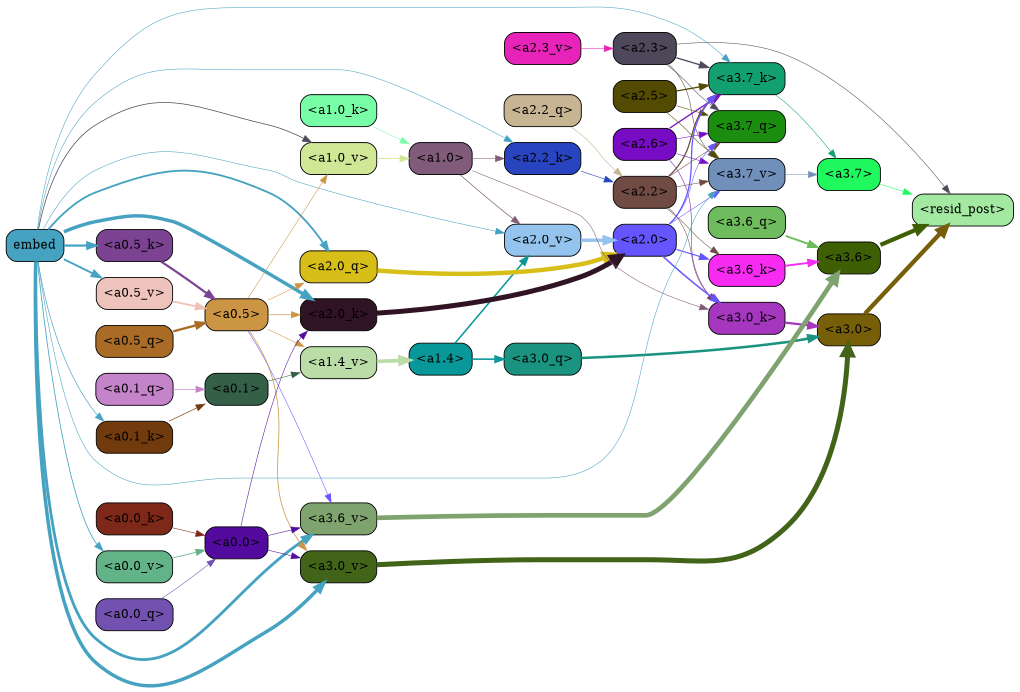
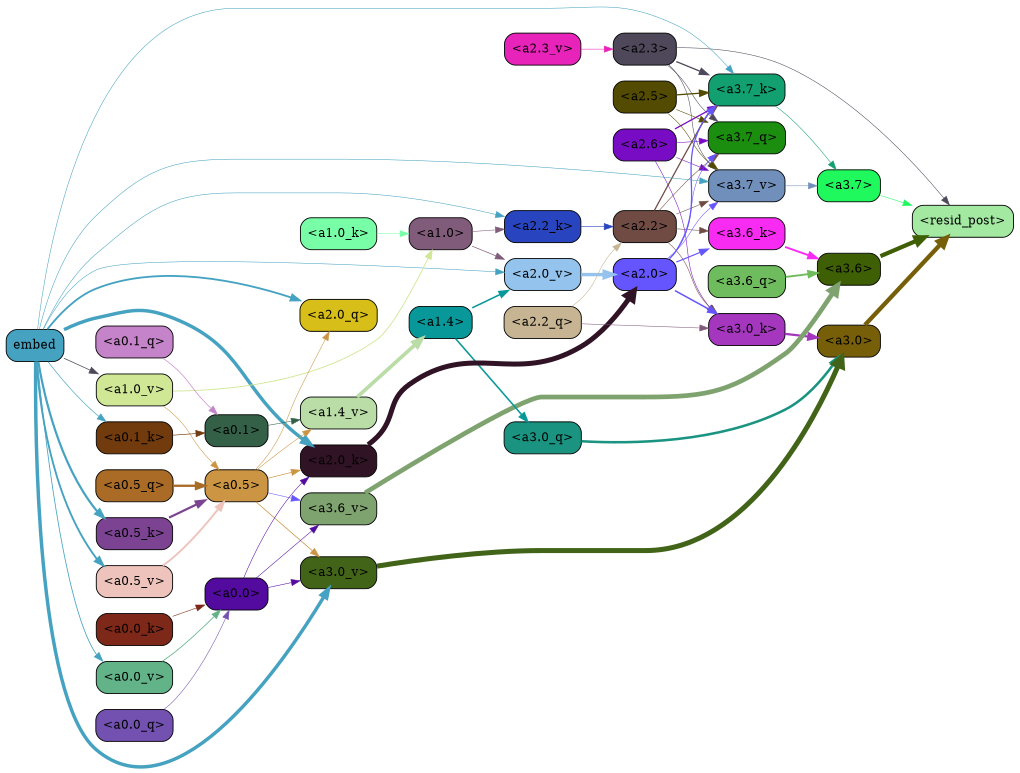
  strict digraph {
    fontname="DejaVu Serif"
    rankdir=LR
    splines=true
    node [color=black fontname="DejaVu Serif" shape=box style="filled, rounded"]
    edge [color="#45a2c1" fontname="DejaVu Serif" penwidth=0.6]
    "<a3.7>" [fillcolor="#1ff95d"]
    "<resid_post>" [fillcolor="#a3e9a2"]
    "<a3.6>" [fillcolor="#3e5f04"]
    "<a3.0>" [fillcolor="#765f08"]
    "<a2.3>" [fillcolor="#4e485a"]
    "<a3.7_q>" [fillcolor="#1b8e10"]
    "<a3.7_k>" [fillcolor="#12a070"]
    "<a3.7_v>" [fillcolor="#708fba"]
    "<a3.6_q>" [fillcolor="#6fbc5e"]
    "<a3.0_q>" [fillcolor="#1a9480"]
    "<a3.6_k>" [fillcolor="#f82bf3"]
    "<a3.0_k>" [fillcolor="#a537be"]
    "<a3.6_v>" [fillcolor="#7fa36f"]
    "<a3.0_v>" [fillcolor="#426419"]
    "<a2.6>" [fillcolor="#780cc5"]
    "<a2.5>" [fillcolor="#524b01"]
    "<a2.2>" [fillcolor="#6f4b44"]
    "<a2.0>" [fillcolor="#6555fe"]
    "<a1.4>" [fillcolor="#099899"]
    "<a2.0_v>" [fillcolor="#94c4ee"]
    embed [fillcolor="#45a2c1"]
    "<a2.0_q>" [fillcolor="#d8be18"]
    "<a2.2_k>" [fillcolor="#2845bf"]
    "<a2.0_k>" [fillcolor="#301325"]
    "<a1.0_v>" [fillcolor="#d0e796"]
    "<a0.5_k>" [fillcolor="#7b4391"]
    "<a0.1_k>" [fillcolor="#723b0d"]
    "<a0.5_v>" [fillcolor="#eec3bb"]
    "<a0.0_v>" [fillcolor="#63b389"]
    "<a1.4_v>" [fillcolor="#badca6"]
    "<a1.0>" [fillcolor="#805b7a"]
    "<a0.5>" [fillcolor="#cb9543"]
    "<a0.1>" [fillcolor="#336046"]
    "<a0.0>" [fillcolor="#520a9f"]
    "<a2.2_q>" [fillcolor="#c6b493"]
    "<a2.3_v>" [fillcolor="#e823b9"]
    "<a1.0_k>" [fillcolor="#77fea6"]
    "<a0.5_q>" [fillcolor="#a96b26"]
    "<a0.1_q>" [fillcolor="#c583ca"]
    "<a0.0_q>" [fillcolor="#7251b1"]
    "<a0.0_k>" [fillcolor="#7d2818"]
    "<a3.7>" -> "<resid_post>" [color="#1ff95d"]
    "<a3.6>" -> "<resid_post>" [color="#3e5f04" penwidth=4.746312499046326]
    "<a3.0>" -> "<resid_post>" [color="#765f08" penwidth=4.896343111991882]
    "<a2.3>" -> "<resid_post>" [color="#4e485a"]
    "<a2.3>" -> "<a3.7_q>" [color="#4e485a"]
    "<a2.3>" -> "<a3.7_k>" [color="#4e485a" penwidth=1.467104621231556]
    "<a2.3>" -> "<a3.7_v>" [color="#4e485a"]
    "<a3.7_k>" -> "<a3.7>" [color="#12a070"]
    "<a3.7_v>" -> "<a3.7>" [color="#708fba"]
    "<a3.6_q>" -> "<a3.6>" [color="#6fbc5e" penwidth=2.160832464694977]
    "<a3.0_q>" -> "<a3.0>" [color="#1a9480" penwidth=2.870753765106201]
    "<a3.6_k>" -> "<a3.6>" [color="#f82bf3" penwidth=2.13908451795578]
    "<a3.0_k>" -> "<a3.0>" [color="#a537be" penwidth=2.520303964614868]
    "<a3.6_v>" -> "<a3.6>" [color="#7fa36f" penwidth=5.297133803367615]
    "<a3.0_v>" -> "<a3.0>" [color="#426419" penwidth=5.680712580680847]
    "<a2.6>" -> "<a3.7_q>" [color="#780cc5"]
    "<a2.6>" -> "<a3.7_k>" [color="#780cc5" penwidth=1.4453159049153328]
    "<a2.6>" -> "<a3.7_v>" [color="#780cc5"]
    "<a2.6>" -> "<a3.0_k>" [color="#780cc5"]
    "<a2.5>" -> "<a3.7_q>" [color="#524b01"]
    "<a2.5>" -> "<a3.7_k>" [color="#524b01" penwidth=1.4526091292500496]
    "<a2.5>" -> "<a3.7_v>" [color="#524b01"]
    "<a2.2>" -> "<a3.7_q>" [color="#6f4b44"]
    "<a2.2>" -> "<a3.7_k>" [color="#6f4b44" penwidth=1.4310357049107552]
    "<a2.2>" -> "<a3.7_v>" [color="#6f4b44"]
    "<a2.2>" -> "<a3.6_k>" [color="#6f4b44"]
    "<a2.2>" -> "<a3.0_k>" [color="#6f4b44"]
    "<a2.0>" -> "<a3.7_q>" [color="#6555fe"]
    "<a2.0>" -> "<a3.7_k>" [color="#6555fe" penwidth=1.4314699843525887]
    "<a2.0>" -> "<a3.7_v>" [color="#6555fe"]
    "<a2.0>" -> "<a3.6_k>" [color="#6555fe" penwidth=1.2950235605239868]
    "<a2.0>" -> "<a3.0_k>" [color="#6555fe" penwidth=1.712992787361145]
    "<a1.4>" -> "<a3.0_q>" [color="#099899" penwidth=1.7808996737003326]
    "<a1.4>" -> "<a2.0_v>" [color="#099899" penwidth=1.7603429555892944]
    "<a2.0_v>" -> "<a2.0>" [color="#94c4ee" penwidth=3.8170836865901947]
    embed -> "<a3.7_k>"
    embed -> "<a3.7_v>"
-   embed -> "<a3.6_v>" [penwidth=3.1766927242279053]
    embed -> "<a3.0_v>" [penwidth=3.9005755856633186]
    embed -> "<a2.0_v>"
    embed -> "<a2.0_q>" [penwidth=2.0810389518737793]
    embed -> "<a2.2_k>"
    embed -> "<a2.0_k>" [penwidth=3.8915770053863525]
    embed -> "<a1.0_v>" [color="#4e485a" penwidth=0.8298318386077881]
    embed -> "<a0.5_k>" [penwidth=2.463372528553009]
    embed -> "<a0.1_k>" [penwidth=0.7361953854560852]
    embed -> "<a0.5_v>" [penwidth=2.125113606452942]
    embed -> "<a0.0_v>" [penwidth=0.9198476672172546]
-   "<a2.0_q>" -> "<a2.0>" [color="#d8be18" penwidth=5.017253503203392]
    "<a2.2_k>" -> "<a2.2>" [color="#2845bf" penwidth=0.6690489649772644]
    "<a2.0_k>" -> "<a2.0>" [color="#301325" penwidth=5.656688302755356]
    "<a1.0_v>" -> "<a1.0>" [color="#d0e796" penwidth=1.020309567451477]
    "<a0.5_k>" -> "<a0.5>" [color="#7b4391" penwidth=2.463372588157654]
    "<a0.1_k>" -> "<a0.1>" [color="#723b0d" penwidth=0.7361900806427002]
    "<a0.5_v>" -> "<a0.5>" [color="#eec3bb" penwidth=2.1396186351776123]
    "<a0.0_v>" -> "<a0.0>" [color="#63b389" penwidth=0.9198480844497681]
    "<a1.4_v>" -> "<a1.4>" [color="#badca6" penwidth=4.140247106552124]
-   "<a1.0>" -> "<a3.0_k>" [color="#805b7a"]
+   "<a2.2_q>" -> "<a3.0_k>" [color="#805b7a"]
    "<a1.0>" -> "<a2.0_v>" [color="#805b7a" penwidth=0.7897878289222717]
    "<a1.0>" -> "<a2.2_k>" [color="#805b7a"]
    "<a0.5>" -> "<a3.6_v>" [color="#6555fe"]
    "<a0.5>" -> "<a3.0_v>" [color="#cb9543" penwidth=0.8493617177009583]
    "<a0.5>" -> "<a2.0_q>" [color="#cb9543"]
    "<a0.5>" -> "<a2.0_k>" [color="#cb9543" penwidth=0.7482255101203918]
-   "<a0.5>" -> "<a1.0_v>" [color="#cb9543"]
+   "<a1.0_v>" -> "<a0.5>" [color="#cb9543"]
    "<a0.5>" -> "<a1.4_v>" [color="#cb9543"]
    "<a0.1>" -> "<a1.4_v>" [color="#336046"]
    "<a0.0>" -> "<a3.6_v>" [color="#520a9f"]
    "<a0.0>" -> "<a3.0_v>" [color="#520a9f"]
    "<a0.0>" -> "<a2.0_k>" [color="#520a9f"]
    "<a2.2_q>" -> "<a2.2>" [color="#c6b493" penwidth=0.6449352353811264]
    "<a2.3_v>" -> "<a2.3>" [color="#e823b9"]
    "<a1.0_k>" -> "<a1.0>" [color="#77fea6"]
    "<a0.5_q>" -> "<a0.5>" [color="#a96b26" penwidth=2.6191927194595337]
    "<a0.1_q>" -> "<a0.1>" [color="#c583ca" penwidth=0.7419459819793701]
    "<a0.0_q>" -> "<a0.0>" [color="#7251b1"]
    "<a0.0_k>" -> "<a0.0>" [color="#7d2818" penwidth=0.6284329891204834]
  }
